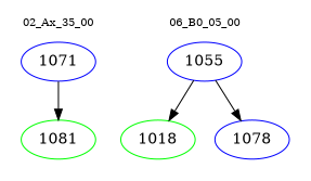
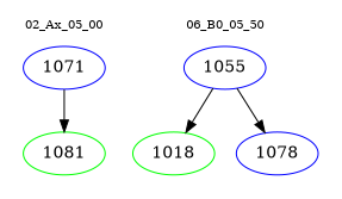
  digraph {
    node [color=blue]
    edge [color=black]
    n1 [label=1071]
    n2 [color=green label=1081]
    n3 [label=1055]
    n4 [color=green label=1018]
    n5 [label=1078]
    subgraph cluster_1 {
      color=white
      fontsize=10
-     label="02_Ax_35_00"
+     label="02_Ax_05_00"
      n1
      n2
    }
    subgraph cluster_2 {
      color=white
      fontsize=10
-     label="06_B0_05_00"
+     label="06_B0_05_50"
      n3
      n4
      n5
    }
    n1 -> n2
    n3 -> n4
    n3 -> n5
  }
